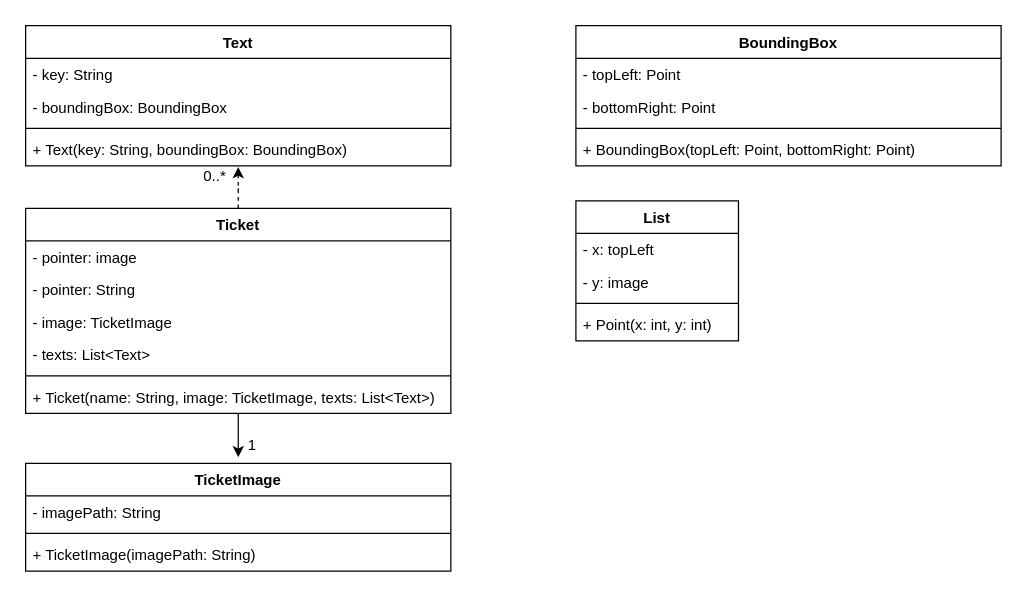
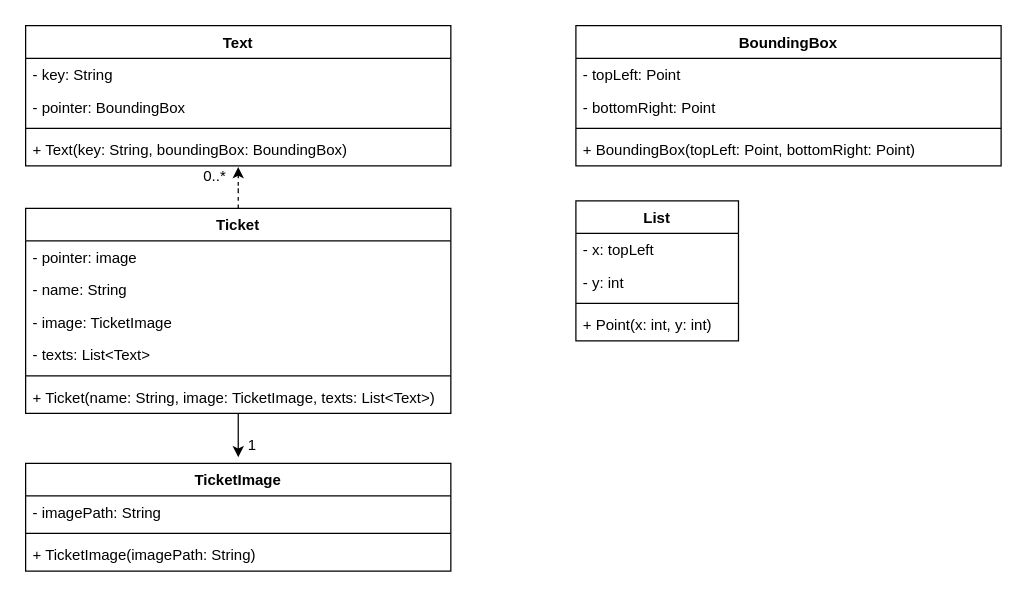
  <mxCell id="0" />
  <mxCell id="1" parent="0" />
  <mxCell id="2" style="edgeStyle=orthogonalEdgeStyle;rounded=0;orthogonalLoop=1;jettySize=auto;html=1;" edge="1" parent="1" source="6"><mxGeometry relative="1" as="geometry"><mxPoint x="190" y="365" as="targetPoint" /></mxGeometry></mxCell>
  <mxCell id="3" value="1" style="text;html=1;align=center;verticalAlign=middle;resizable=0;points=[];labelBackgroundColor=#ffffff;" vertex="1" connectable="0" parent="2"><mxGeometry x="0.381" y="1" relative="1" as="geometry"><mxPoint x="9" y="1" as="offset" /></mxGeometry></mxCell>
  <mxCell id="4" style="edgeStyle=orthogonalEdgeStyle;rounded=0;orthogonalLoop=1;jettySize=auto;html=1;entryX=0.5;entryY=1.038;entryDx=0;entryDy=0;entryPerimeter=0;dashed=1;" edge="1" parent="1" source="6" target="21"><mxGeometry relative="1" as="geometry"><mxPoint x="190" y="140" as="targetPoint" /></mxGeometry></mxCell>
  <mxCell id="5" value="0..*" style="text;html=1;align=center;verticalAlign=middle;resizable=0;points=[];labelBackgroundColor=#ffffff;" vertex="1" connectable="0" parent="4"><mxGeometry x="0.412" y="-3" relative="1" as="geometry"><mxPoint x="-23" y="-6" as="offset" /></mxGeometry></mxCell>
  <mxCell id="6" value="Ticket" style="swimlane;fontStyle=1;align=center;verticalAlign=top;childLayout=stackLayout;horizontal=1;startSize=26;horizontalStack=0;resizeParent=1;resizeParentMax=0;resizeLast=0;collapsible=1;marginBottom=0;" vertex="1" parent="1"><mxGeometry x="20" y="166" width="340" height="164" as="geometry" /></mxCell>
  <mxCell id="7" value="- pointer: image" style="text;strokeColor=none;fillColor=none;align=left;verticalAlign=top;spacingLeft=4;spacingRight=4;overflow=hidden;rotatable=0;points=[[0,0.5],[1,0.5]];portConstraint=eastwest;" vertex="1" parent="6"><mxGeometry y="26" width="340" height="26" as="geometry" /></mxCell>
- <mxCell id="8" value="- pointer: String" style="text;strokeColor=none;fillColor=none;align=left;verticalAlign=top;spacingLeft=4;spacingRight=4;overflow=hidden;rotatable=0;points=[[0,0.5],[1,0.5]];portConstraint=eastwest;" vertex="1" parent="6"><mxGeometry y="52" width="340" height="26" as="geometry" /></mxCell>
+ <mxCell id="8" value="- name: String" style="text;strokeColor=none;fillColor=none;align=left;verticalAlign=top;spacingLeft=4;spacingRight=4;overflow=hidden;rotatable=0;points=[[0,0.5],[1,0.5]];portConstraint=eastwest;" vertex="1" parent="6"><mxGeometry y="52" width="340" height="26" as="geometry" /></mxCell>
  <mxCell id="9" value="- image: TicketImage" style="text;strokeColor=none;fillColor=none;align=left;verticalAlign=top;spacingLeft=4;spacingRight=4;overflow=hidden;rotatable=0;points=[[0,0.5],[1,0.5]];portConstraint=eastwest;" vertex="1" parent="6"><mxGeometry y="78" width="340" height="26" as="geometry" /></mxCell>
  <mxCell id="10" value="- texts: List&lt;Text&gt;" style="text;strokeColor=none;fillColor=none;align=left;verticalAlign=top;spacingLeft=4;spacingRight=4;overflow=hidden;rotatable=0;points=[[0,0.5],[1,0.5]];portConstraint=eastwest;" vertex="1" parent="6"><mxGeometry y="104" width="340" height="26" as="geometry" /></mxCell>
  <mxCell id="11" value="" style="line;strokeWidth=1;fillColor=none;align=left;verticalAlign=middle;spacingTop=-1;spacingLeft=3;spacingRight=3;rotatable=0;labelPosition=right;points=[];portConstraint=eastwest;" vertex="1" parent="6"><mxGeometry y="130" width="340" height="8" as="geometry" /></mxCell>
  <mxCell id="12" value="+ Ticket(name: String, image: TicketImage, texts: List&lt;Text&gt;)" style="text;strokeColor=none;fillColor=none;align=left;verticalAlign=top;spacingLeft=4;spacingRight=4;overflow=hidden;rotatable=0;points=[[0,0.5],[1,0.5]];portConstraint=eastwest;" vertex="1" parent="6"><mxGeometry y="138" width="340" height="26" as="geometry" /></mxCell>
  <mxCell id="13" value="TicketImage" style="swimlane;fontStyle=1;align=center;verticalAlign=top;childLayout=stackLayout;horizontal=1;startSize=26;horizontalStack=0;resizeParent=1;resizeParentMax=0;resizeLast=0;collapsible=1;marginBottom=0;" vertex="1" parent="1"><mxGeometry x="20" y="370" width="340" height="86" as="geometry" /></mxCell>
  <mxCell id="14" value="- imagePath: String" style="text;strokeColor=none;fillColor=none;align=left;verticalAlign=top;spacingLeft=4;spacingRight=4;overflow=hidden;rotatable=0;points=[[0,0.5],[1,0.5]];portConstraint=eastwest;" vertex="1" parent="13"><mxGeometry y="26" width="340" height="26" as="geometry" /></mxCell>
  <mxCell id="15" value="" style="line;strokeWidth=1;fillColor=none;align=left;verticalAlign=middle;spacingTop=-1;spacingLeft=3;spacingRight=3;rotatable=0;labelPosition=right;points=[];portConstraint=eastwest;" vertex="1" parent="13"><mxGeometry y="52" width="340" height="8" as="geometry" /></mxCell>
  <mxCell id="16" value="+ TicketImage(imagePath: String)" style="text;strokeColor=none;fillColor=none;align=left;verticalAlign=top;spacingLeft=4;spacingRight=4;overflow=hidden;rotatable=0;points=[[0,0.5],[1,0.5]];portConstraint=eastwest;" vertex="1" parent="13"><mxGeometry y="60" width="340" height="26" as="geometry" /></mxCell>
  <mxCell id="17" value="Text" style="swimlane;fontStyle=1;align=center;verticalAlign=top;childLayout=stackLayout;horizontal=1;startSize=26;horizontalStack=0;resizeParent=1;resizeParentMax=0;resizeLast=0;collapsible=1;marginBottom=0;" vertex="1" parent="1"><mxGeometry x="20" y="20" width="340" height="112" as="geometry" /></mxCell>
  <mxCell id="18" value="- key: String" style="text;strokeColor=none;fillColor=none;align=left;verticalAlign=top;spacingLeft=4;spacingRight=4;overflow=hidden;rotatable=0;points=[[0,0.5],[1,0.5]];portConstraint=eastwest;" vertex="1" parent="17"><mxGeometry y="26" width="340" height="26" as="geometry" /></mxCell>
- <mxCell id="19" value="- boundingBox: BoundingBox" style="text;strokeColor=none;fillColor=none;align=left;verticalAlign=top;spacingLeft=4;spacingRight=4;overflow=hidden;rotatable=0;points=[[0,0.5],[1,0.5]];portConstraint=eastwest;" vertex="1" parent="17"><mxGeometry y="52" width="340" height="26" as="geometry" /></mxCell>
+ <mxCell id="19" value="- pointer: BoundingBox" style="text;strokeColor=none;fillColor=none;align=left;verticalAlign=top;spacingLeft=4;spacingRight=4;overflow=hidden;rotatable=0;points=[[0,0.5],[1,0.5]];portConstraint=eastwest;" vertex="1" parent="17"><mxGeometry y="52" width="340" height="26" as="geometry" /></mxCell>
  <mxCell id="20" value="" style="line;strokeWidth=1;fillColor=none;align=left;verticalAlign=middle;spacingTop=-1;spacingLeft=3;spacingRight=3;rotatable=0;labelPosition=right;points=[];portConstraint=eastwest;" vertex="1" parent="17"><mxGeometry y="78" width="340" height="8" as="geometry" /></mxCell>
  <mxCell id="21" value="+ Text(key: String, boundingBox: BoundingBox)" style="text;strokeColor=none;fillColor=none;align=left;verticalAlign=top;spacingLeft=4;spacingRight=4;overflow=hidden;rotatable=0;points=[[0,0.5],[1,0.5]];portConstraint=eastwest;" vertex="1" parent="17"><mxGeometry y="86" width="340" height="26" as="geometry" /></mxCell>
  <mxCell id="22" value="BoundingBox" style="swimlane;fontStyle=1;align=center;verticalAlign=top;childLayout=stackLayout;horizontal=1;startSize=26;horizontalStack=0;resizeParent=1;resizeParentMax=0;resizeLast=0;collapsible=1;marginBottom=0;" vertex="1" parent="1"><mxGeometry x="460" y="20" width="340" height="112" as="geometry" /></mxCell>
  <mxCell id="23" value="- topLeft: Point" style="text;strokeColor=none;fillColor=none;align=left;verticalAlign=top;spacingLeft=4;spacingRight=4;overflow=hidden;rotatable=0;points=[[0,0.5],[1,0.5]];portConstraint=eastwest;" vertex="1" parent="22"><mxGeometry y="26" width="340" height="26" as="geometry" /></mxCell>
  <mxCell id="24" value="- bottomRight: Point" style="text;strokeColor=none;fillColor=none;align=left;verticalAlign=top;spacingLeft=4;spacingRight=4;overflow=hidden;rotatable=0;points=[[0,0.5],[1,0.5]];portConstraint=eastwest;" vertex="1" parent="22"><mxGeometry y="52" width="340" height="26" as="geometry" /></mxCell>
  <mxCell id="25" value="" style="line;strokeWidth=1;fillColor=none;align=left;verticalAlign=middle;spacingTop=-1;spacingLeft=3;spacingRight=3;rotatable=0;labelPosition=right;points=[];portConstraint=eastwest;" vertex="1" parent="22"><mxGeometry y="78" width="340" height="8" as="geometry" /></mxCell>
  <mxCell id="26" value="+ BoundingBox(topLeft: Point, bottomRight: Point)" style="text;strokeColor=none;fillColor=none;align=left;verticalAlign=top;spacingLeft=4;spacingRight=4;overflow=hidden;rotatable=0;points=[[0,0.5],[1,0.5]];portConstraint=eastwest;" vertex="1" parent="22"><mxGeometry y="86" width="340" height="26" as="geometry" /></mxCell>
  <mxCell id="27" value="List" style="swimlane;fontStyle=1;align=center;verticalAlign=top;childLayout=stackLayout;horizontal=1;startSize=26;horizontalStack=0;resizeParent=1;resizeParentMax=0;resizeLast=0;collapsible=1;marginBottom=0;" vertex="1" parent="1"><mxGeometry x="460" y="160" width="130" height="112" as="geometry" /></mxCell>
  <mxCell id="28" value="- x: topLeft" style="text;strokeColor=none;fillColor=none;align=left;verticalAlign=top;spacingLeft=4;spacingRight=4;overflow=hidden;rotatable=0;points=[[0,0.5],[1,0.5]];portConstraint=eastwest;" vertex="1" parent="27"><mxGeometry y="26" width="130" height="26" as="geometry" /></mxCell>
- <mxCell id="29" value="- y: image" style="text;strokeColor=none;fillColor=none;align=left;verticalAlign=top;spacingLeft=4;spacingRight=4;overflow=hidden;rotatable=0;points=[[0,0.5],[1,0.5]];portConstraint=eastwest;" vertex="1" parent="27"><mxGeometry y="52" width="130" height="26" as="geometry" /></mxCell>
+ <mxCell id="29" value="- y: int" style="text;strokeColor=none;fillColor=none;align=left;verticalAlign=top;spacingLeft=4;spacingRight=4;overflow=hidden;rotatable=0;points=[[0,0.5],[1,0.5]];portConstraint=eastwest;" vertex="1" parent="27"><mxGeometry y="52" width="130" height="26" as="geometry" /></mxCell>
  <mxCell id="30" value="" style="line;strokeWidth=1;fillColor=none;align=left;verticalAlign=middle;spacingTop=-1;spacingLeft=3;spacingRight=3;rotatable=0;labelPosition=right;points=[];portConstraint=eastwest;" vertex="1" parent="27"><mxGeometry y="78" width="130" height="8" as="geometry" /></mxCell>
  <mxCell id="31" value="+ Point(x: int, y: int)" style="text;strokeColor=none;fillColor=none;align=left;verticalAlign=top;spacingLeft=4;spacingRight=4;overflow=hidden;rotatable=0;points=[[0,0.5],[1,0.5]];portConstraint=eastwest;" vertex="1" parent="27"><mxGeometry y="86" width="130" height="26" as="geometry" /></mxCell>
